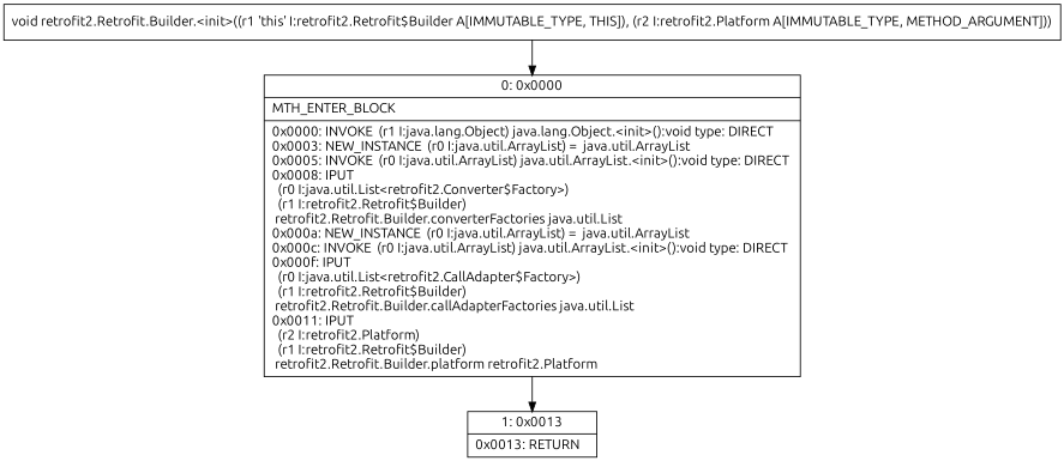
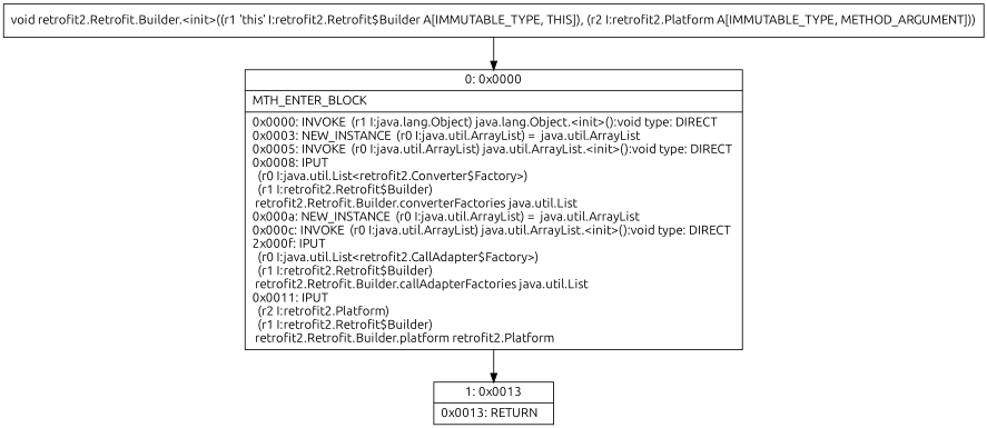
  digraph {
    fontname=Ubuntu
    node [shape=record fontname=Ubuntu]
    edge [fontname=Ubuntu]
-   n1 [label="{0\:\ 0x0000|MTH_ENTER_BLOCK\l|0x0000: INVOKE  (r1 I:java.lang.Object) java.lang.Object.\<init\>():void type: DIRECT \l0x0003: NEW_INSTANCE  (r0 I:java.util.ArrayList) =  java.util.ArrayList \l0x0005: INVOKE  (r0 I:java.util.ArrayList) java.util.ArrayList.\<init\>():void type: DIRECT \l0x0008: IPUT  \l  (r0 I:java.util.List\<retrofit2.Converter$Factory\>)\l  (r1 I:retrofit2.Retrofit$Builder)\l retrofit2.Retrofit.Builder.converterFactories java.util.List \l0x000a: NEW_INSTANCE  (r0 I:java.util.ArrayList) =  java.util.ArrayList \l0x000c: INVOKE  (r0 I:java.util.ArrayList) java.util.ArrayList.\<init\>():void type: DIRECT \l0x000f: IPUT  \l  (r0 I:java.util.List\<retrofit2.CallAdapter$Factory\>)\l  (r1 I:retrofit2.Retrofit$Builder)\l retrofit2.Retrofit.Builder.callAdapterFactories java.util.List \l0x0011: IPUT  \l  (r2 I:retrofit2.Platform)\l  (r1 I:retrofit2.Retrofit$Builder)\l retrofit2.Retrofit.Builder.platform retrofit2.Platform \l}"]
+   n1 [label="{0\:\ 0x0000|MTH_ENTER_BLOCK\l|0x0000: INVOKE  (r1 I:java.lang.Object) java.lang.Object.\<init\>():void type: DIRECT \l0x0003: NEW_INSTANCE  (r0 I:java.util.ArrayList) =  java.util.ArrayList \l0x0005: INVOKE  (r0 I:java.util.ArrayList) java.util.ArrayList.\<init\>():void type: DIRECT \l0x0008: IPUT  \l  (r0 I:java.util.List\<retrofit2.Converter$Factory\>)\l  (r1 I:retrofit2.Retrofit$Builder)\l retrofit2.Retrofit.Builder.converterFactories java.util.List \l0x000a: NEW_INSTANCE  (r0 I:java.util.ArrayList) =  java.util.ArrayList \l0x000c: INVOKE  (r0 I:java.util.ArrayList) java.util.ArrayList.\<init\>():void type: DIRECT \l2x000f: IPUT  \l  (r0 I:java.util.List\<retrofit2.CallAdapter$Factory\>)\l  (r1 I:retrofit2.Retrofit$Builder)\l retrofit2.Retrofit.Builder.callAdapterFactories java.util.List \l0x0011: IPUT  \l  (r2 I:retrofit2.Platform)\l  (r1 I:retrofit2.Retrofit$Builder)\l retrofit2.Retrofit.Builder.platform retrofit2.Platform \l}"]
    n2 [label="{1\:\ 0x0013|0x0013: RETURN   \l}"]
    n3 [label="{void retrofit2.Retrofit.Builder.\<init\>((r1 'this' I:retrofit2.Retrofit$Builder A[IMMUTABLE_TYPE, THIS]), (r2 I:retrofit2.Platform A[IMMUTABLE_TYPE, METHOD_ARGUMENT])) }"]
    n1 -> n2
    n3 -> n1
  }
